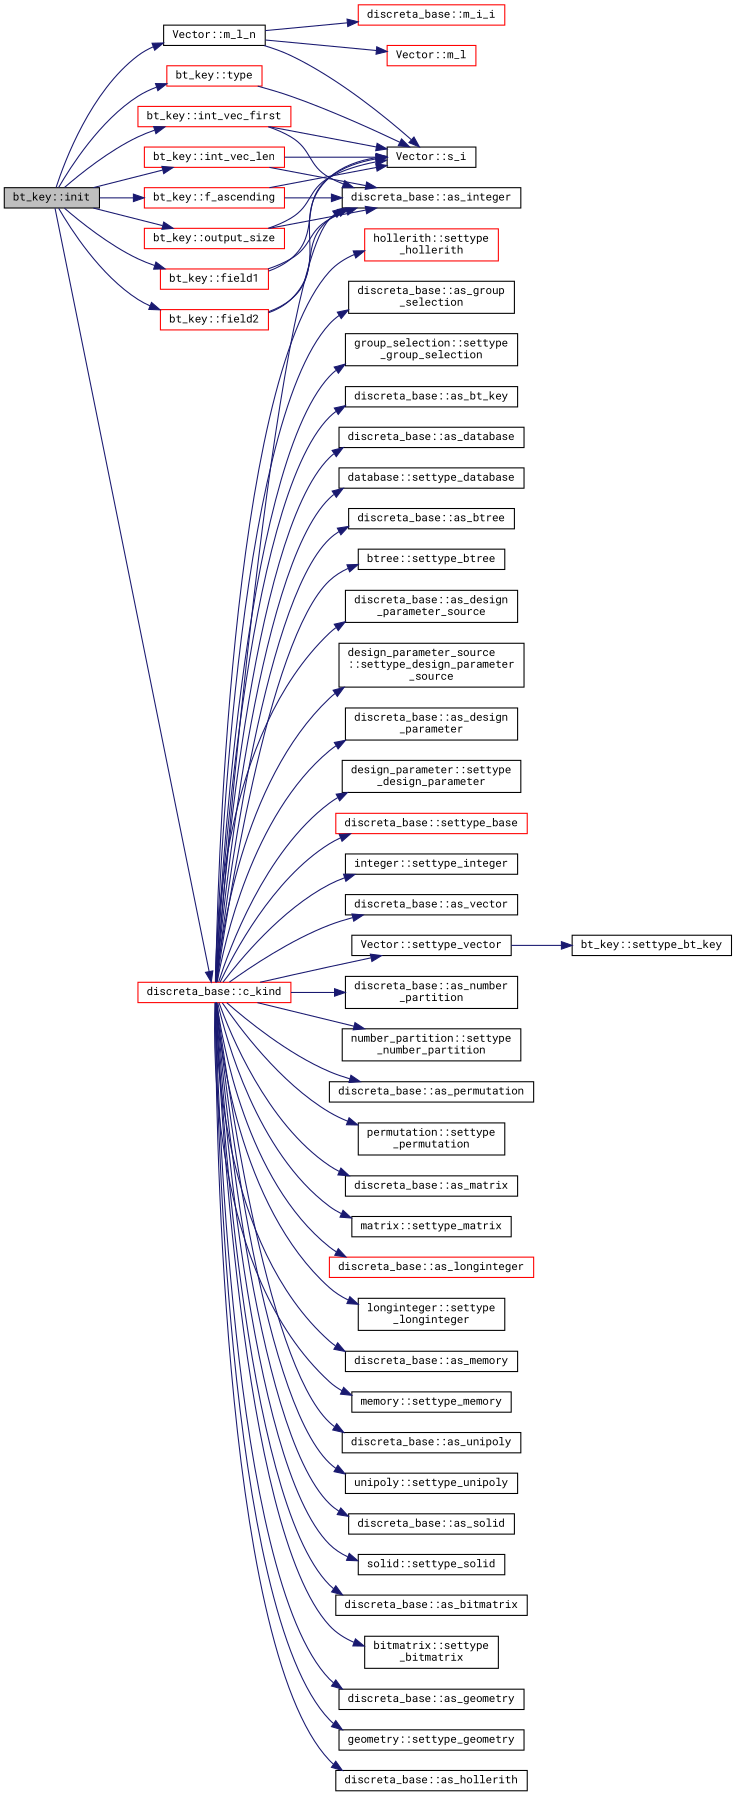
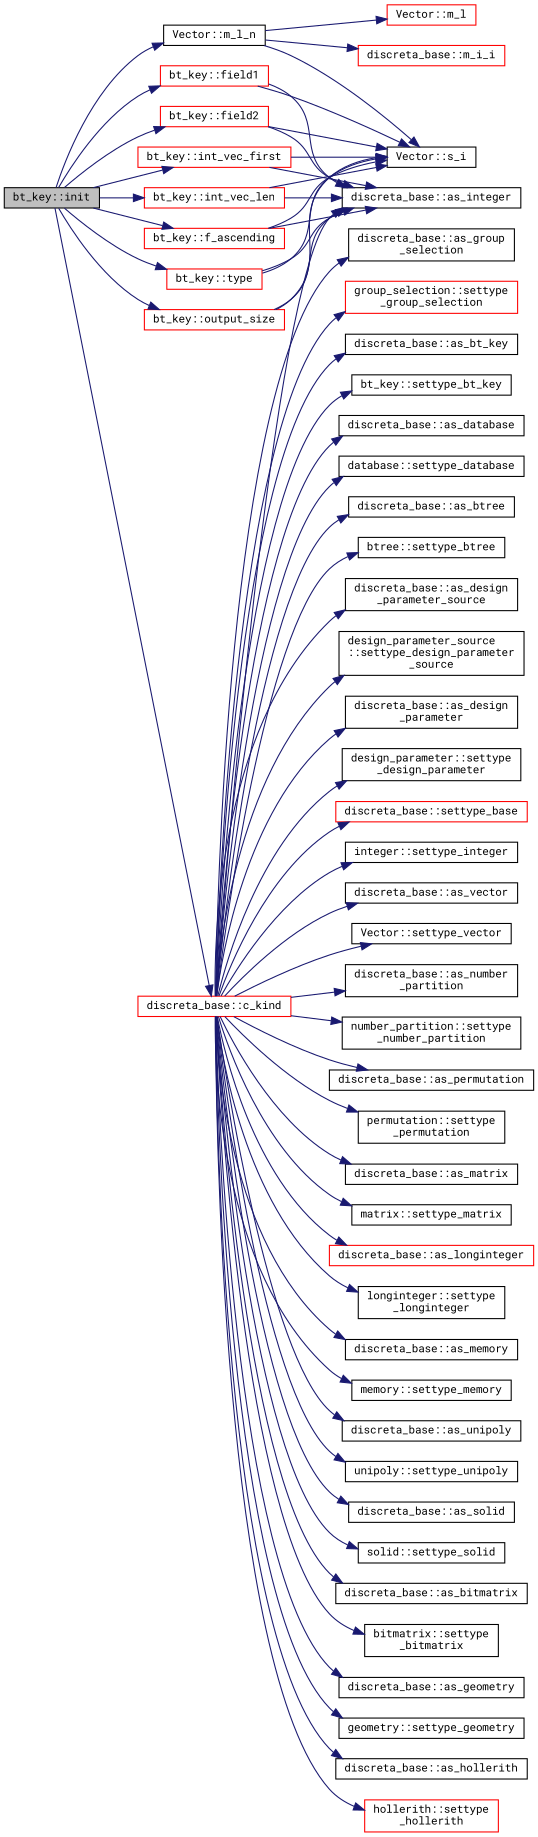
  digraph {
    fontname="Roboto Mono"
    rankdir=LR
    node [color=black fillcolor=white fontname="Roboto Mono" fontsize=10 shape=record style=filled]
    edge [color=midnightblue fontname="Roboto Mono" fontsize=10 labelfontname=Helvetica labelfontsize=10 style=solid]
    n1 [fillcolor=grey75 fontcolor=black height=0.2 label="bt_key::init" width=0.4]
    n2 [height=0.2 label="Vector::m_l_n" width=0.4]
    n3 [color=red height=0.2 label="discreta_base::c_kind" width=0.4]
    n4 [color=red height=0.2 label="bt_key::type" width=0.4]
    n5 [color=red height=0.2 label="bt_key::output_size" width=0.4]
    n6 [color=red height=0.2 label="bt_key::field1" width=0.4]
    n7 [color=red height=0.2 label="bt_key::field2" width=0.4]
    n8 [color=red height=0.2 label="bt_key::int_vec_first" width=0.4]
    n9 [color=red height=0.2 label="bt_key::int_vec_len" width=0.4]
    n10 [color=red height=0.2 label="bt_key::f_ascending" width=0.4]
    n11 [color=red height=0.2 label="Vector::m_l" width=0.4]
    n12 [height=0.2 label="Vector::s_i" width=0.4]
    n13 [color=red height=0.2 label="discreta_base::m_i_i" width=0.4]
    n14 [color=red height=0.2 label="discreta_base::settype_base" width=0.4]
    n15 [height=0.2 label="discreta_base::as_integer" width=0.4]
    n16 [height=0.2 label="integer::settype_integer" width=0.4]
    n17 [height=0.2 label="discreta_base::as_vector" width=0.4]
    n18 [height=0.2 label="Vector::settype_vector" width=0.4]
    n19 [height=0.2 label="discreta_base::as_number\l_partition" width=0.4]
    n20 [height=0.2 label="number_partition::settype\l_number_partition" width=0.4]
    n21 [height=0.2 label="discreta_base::as_permutation" width=0.4]
    n22 [height=0.2 label="permutation::settype\l_permutation" width=0.4]
    n23 [height=0.2 label="discreta_base::as_matrix" width=0.4]
    n24 [height=0.2 label="matrix::settype_matrix" width=0.4]
    n25 [color=red height=0.2 label="discreta_base::as_longinteger" width=0.4]
    n26 [height=0.2 label="longinteger::settype\l_longinteger" width=0.4]
    n27 [height=0.2 label="discreta_base::as_memory" width=0.4]
    n28 [height=0.2 label="memory::settype_memory" width=0.4]
    n29 [height=0.2 label="discreta_base::as_unipoly" width=0.4]
    n30 [height=0.2 label="unipoly::settype_unipoly" width=0.4]
    n31 [height=0.2 label="discreta_base::as_solid" width=0.4]
    n32 [height=0.2 label="solid::settype_solid" width=0.4]
    n33 [height=0.2 label="discreta_base::as_bitmatrix" width=0.4]
    n34 [height=0.2 label="bitmatrix::settype\l_bitmatrix" width=0.4]
    n35 [height=0.2 label="discreta_base::as_geometry" width=0.4]
    n36 [height=0.2 label="geometry::settype_geometry" width=0.4]
    n37 [height=0.2 label="discreta_base::as_hollerith" width=0.4]
    n38 [color=red height=0.2 label="hollerith::settype\l_hollerith" width=0.4]
    n39 [height=0.2 label="discreta_base::as_group\l_selection" width=0.4]
-   n40 [height=0.2 label="group_selection::settype\l_group_selection" width=0.4]
+   n40 [color=red height=0.2 label="group_selection::settype\l_group_selection" width=0.4]
    n41 [height=0.2 label="discreta_base::as_bt_key" width=0.4]
    n42 [height=0.2 label="bt_key::settype_bt_key" width=0.4]
    n43 [height=0.2 label="discreta_base::as_database" width=0.4]
    n44 [height=0.2 label="database::settype_database" width=0.4]
    n45 [height=0.2 label="discreta_base::as_btree" width=0.4]
    n46 [height=0.2 label="btree::settype_btree" width=0.4]
    n47 [height=0.2 label="discreta_base::as_design\l_parameter_source" width=0.4]
    n48 [height=0.2 label="design_parameter_source\l::settype_design_parameter\l_source" width=0.4]
    n49 [height=0.2 label="discreta_base::as_design\l_parameter" width=0.4]
    n50 [height=0.2 label="design_parameter::settype\l_design_parameter" width=0.4]
    n1 -> n2
    n1 -> n3
    n1 -> n4
    n1 -> n5
    n1 -> n6
    n1 -> n7
    n1 -> n8
    n1 -> n9
    n1 -> n10
    n2 -> n11
    n2 -> n12
    n2 -> n13
    n3 -> n14
    n3 -> n15
    n3 -> n16
    n3 -> n17
    n3 -> n18
    n3 -> n19
    n3 -> n20
    n3 -> n21
    n3 -> n22
    n3 -> n23
    n3 -> n24
    n3 -> n25
    n3 -> n26
    n3 -> n27
    n3 -> n28
    n3 -> n29
    n3 -> n30
    n3 -> n31
    n3 -> n32
    n3 -> n33
    n3 -> n34
    n3 -> n35
    n3 -> n36
    n3 -> n37
    n3 -> n38
    n3 -> n39
    n3 -> n40
    n3 -> n41
-   n18 -> n42
+   n3 -> n42
    n3 -> n43
    n3 -> n44
    n3 -> n45
    n3 -> n46
    n3 -> n47
    n3 -> n48
    n3 -> n49
    n3 -> n50
    n4 -> n12
+   n4 -> n15
    n5 -> n12
    n5 -> n15
    n6 -> n12
    n6 -> n15
    n7 -> n12
    n7 -> n15
    n8 -> n12
    n8 -> n15
    n9 -> n12
    n9 -> n15
    n10 -> n12
    n10 -> n15
  }
